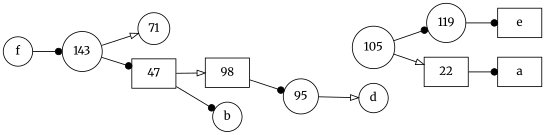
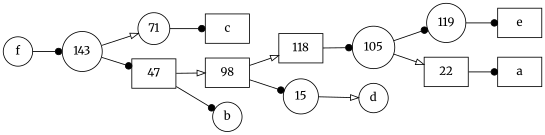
  digraph {
    fontname=Merriweather
    rankdir=LR
    node [fontname=Merriweather shape=circle]
    edge [arrowhead=dot fontname=Merriweather]
    f
    143
    71
    47 [shape=box]
    e [shape=box]
    119
    105
    22 [shape=box]
    a [shape=box]
+   c [shape=box]
    n11 [label=98 shape=box]
    b
-   95
+   118 [shape=box]
+   95 [label=15]
    d
    f -> 143
    143 -> 71 [arrowhead=onormal]
    143 -> 47
+   71 -> c
    47 -> n11 [arrowhead=onormal]
    47 -> b
    119 -> e
    105 -> 119
    105 -> 22 [arrowhead=onormal]
    22 -> a
+   n11 -> 118 [arrowhead=onormal]
    n11 -> 95
+   118 -> 105
    95 -> d [arrowhead=onormal]
  }
